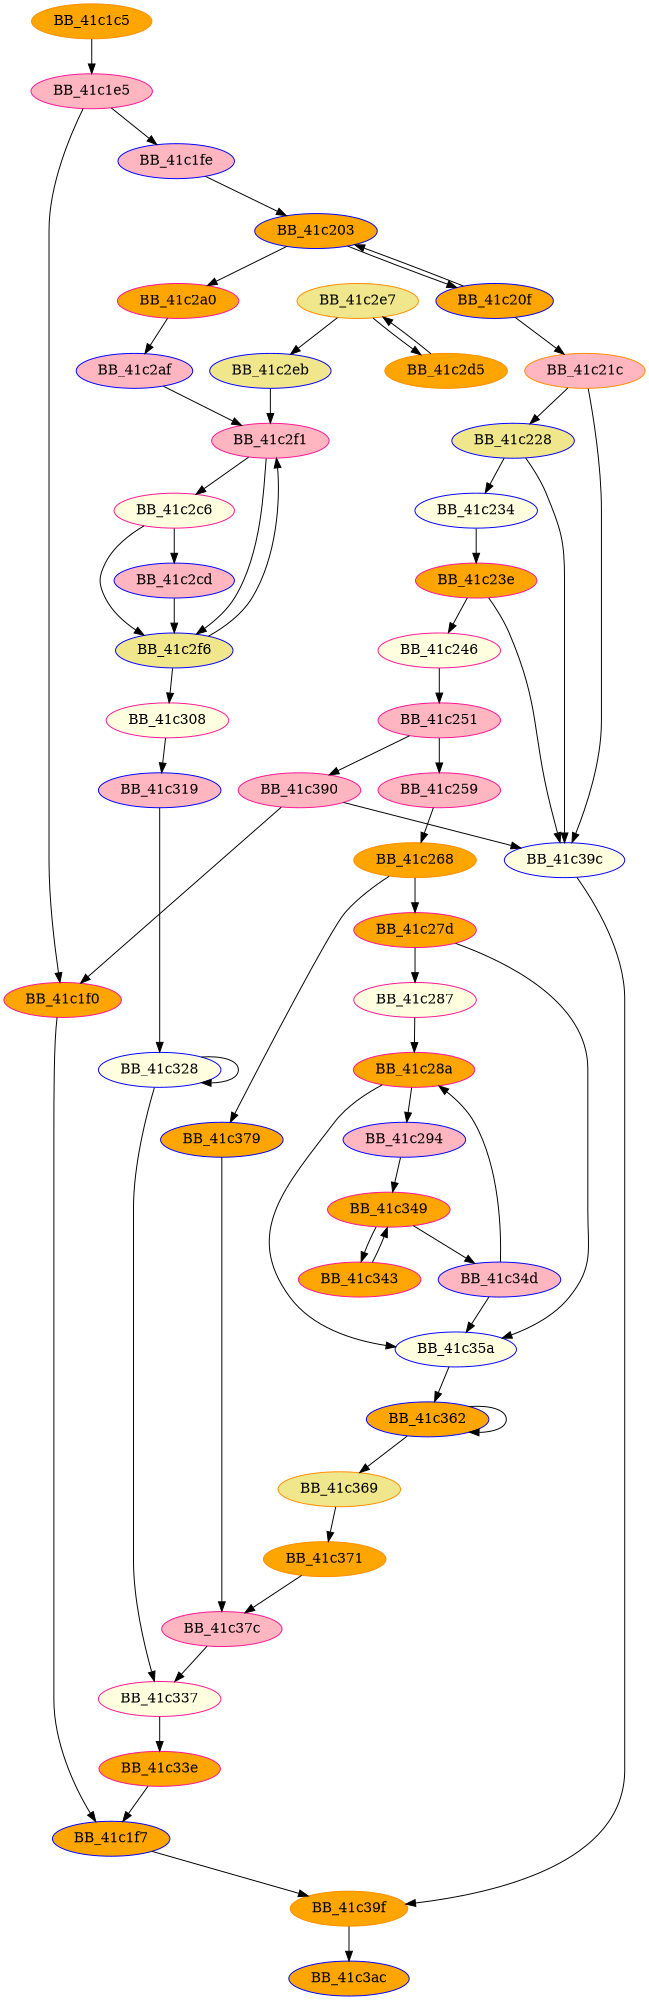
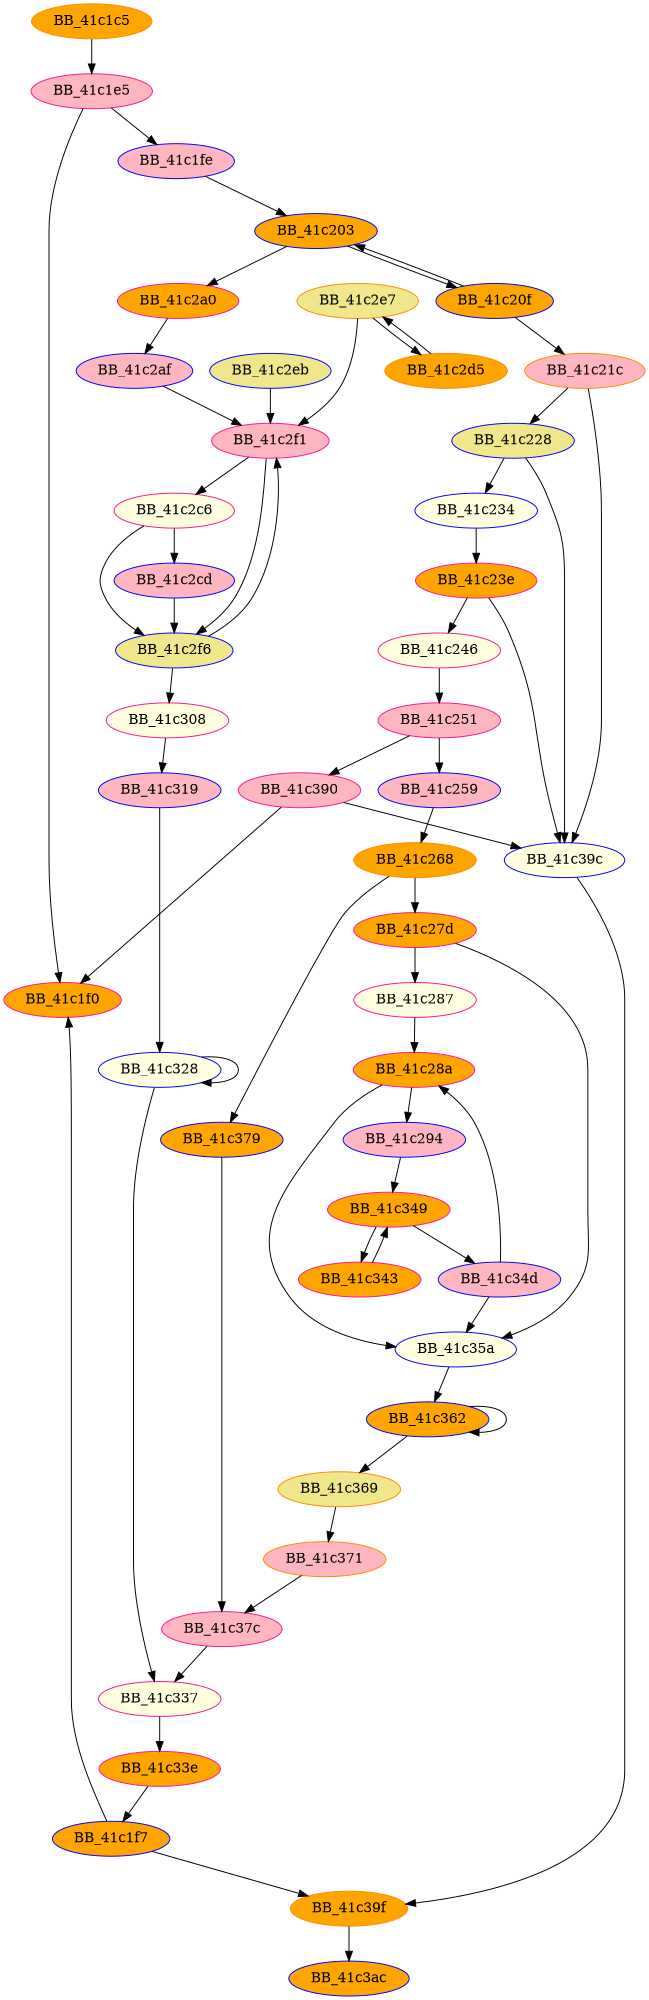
  digraph {
    node [color=deeppink fillcolor=orange style=filled]
    BB_41c1c5 [color=darkorange]
    BB_41c1e5 [fillcolor=lightpink]
    BB_41c1f0
    BB_41c1fe [color=blue fillcolor=lightpink]
    BB_41c1f7 [color=blue]
    BB_41c203 [color=blue]
    BB_41c39f [color=darkorange]
    BB_41c20f [color=blue]
    BB_41c2a0
    BB_41c3ac [color=blue]
    BB_41c21c [color=darkorange fillcolor=lightpink]
    BB_41c2af [color=blue fillcolor=lightpink]
    BB_41c228 [color=blue fillcolor=khaki]
    BB_41c39c [color=blue fillcolor=lightyellow]
    BB_41c2f1 [fillcolor=lightpink]
    BB_41c234 [color=blue fillcolor=lightyellow]
    BB_41c23e
    BB_41c246 [fillcolor=lightyellow]
    BB_41c251 [fillcolor=lightpink]
-   BB_41c259 [fillcolor=lightpink]
+   BB_41c259 [color=blue fillcolor=lightpink]
    BB_41c390 [fillcolor=lightpink]
    BB_41c268 [color=darkorange]
    BB_41c27d
    BB_41c379 [color=blue]
    BB_41c287 [fillcolor=lightyellow]
    BB_41c35a [color=blue fillcolor=lightyellow]
    BB_41c37c [fillcolor=lightpink]
    BB_41c28a
    BB_41c362 [color=blue]
    BB_41c337 [fillcolor=lightyellow]
    BB_41c294 [color=blue fillcolor=lightpink]
    BB_41c369 [color=darkorange fillcolor=khaki]
    BB_41c349
    BB_41c343
    BB_41c34d [color=blue fillcolor=lightpink]
    BB_41c2c6 [fillcolor=lightyellow]
    BB_41c2f6 [color=blue fillcolor=khaki]
    BB_41c2cd [color=blue fillcolor=lightpink]
    BB_41c308 [fillcolor=lightyellow]
    BB_41c2e7 [color=darkorange fillcolor=khaki]
    BB_41c2d5 [color=darkorange]
    BB_41c2eb [color=blue fillcolor=khaki]
    BB_41c319 [color=blue fillcolor=lightpink]
    BB_41c328 [color=blue fillcolor=lightyellow]
    BB_41c33e
-   BB_41c371 [color=darkorange]
+   BB_41c371 [color=darkorange fillcolor=lightpink]
    BB_41c1c5 -> BB_41c1e5
    BB_41c1e5 -> BB_41c1f0
    BB_41c1e5 -> BB_41c1fe
-   BB_41c1f0 -> BB_41c1f7
+   BB_41c1f7 -> BB_41c1f0
    BB_41c1fe -> BB_41c203
    BB_41c1f7 -> BB_41c39f
    BB_41c203 -> BB_41c20f
    BB_41c203 -> BB_41c2a0
    BB_41c39f -> BB_41c3ac
    BB_41c20f -> BB_41c203
    BB_41c20f -> BB_41c21c
    BB_41c2a0 -> BB_41c2af
    BB_41c21c -> BB_41c228
    BB_41c21c -> BB_41c39c
    BB_41c2af -> BB_41c2f1
    BB_41c228 -> BB_41c39c
    BB_41c228 -> BB_41c234
    BB_41c39c -> BB_41c39f
    BB_41c2f1 -> BB_41c2c6
    BB_41c2f1 -> BB_41c2f6
    BB_41c234 -> BB_41c23e
    BB_41c23e -> BB_41c39c
    BB_41c23e -> BB_41c246
    BB_41c246 -> BB_41c251
    BB_41c251 -> BB_41c259
    BB_41c251 -> BB_41c390
    BB_41c259 -> BB_41c268
    BB_41c390 -> BB_41c1f0
    BB_41c390 -> BB_41c39c
    BB_41c268 -> BB_41c27d
    BB_41c268 -> BB_41c379
    BB_41c27d -> BB_41c287
    BB_41c27d -> BB_41c35a
    BB_41c379 -> BB_41c37c
    BB_41c287 -> BB_41c28a
    BB_41c35a -> BB_41c362
    BB_41c37c -> BB_41c337
    BB_41c28a -> BB_41c35a
    BB_41c28a -> BB_41c294
    BB_41c362 -> BB_41c362
    BB_41c362 -> BB_41c369
    BB_41c337 -> BB_41c33e
    BB_41c294 -> BB_41c349
    BB_41c369 -> BB_41c371
    BB_41c349 -> BB_41c343
    BB_41c349 -> BB_41c34d
    BB_41c343 -> BB_41c349
    BB_41c34d -> BB_41c35a
    BB_41c34d -> BB_41c28a
    BB_41c2c6 -> BB_41c2f6
    BB_41c2c6 -> BB_41c2cd
    BB_41c2f6 -> BB_41c2f1
    BB_41c2f6 -> BB_41c308
    BB_41c2cd -> BB_41c2f6
    BB_41c308 -> BB_41c319
    BB_41c2e7 -> BB_41c2d5
-   BB_41c2e7 -> BB_41c2eb
+   BB_41c2e7 -> BB_41c2f1
    BB_41c2d5 -> BB_41c2e7
    BB_41c2eb -> BB_41c2f1
    BB_41c319 -> BB_41c328
    BB_41c328 -> BB_41c337
    BB_41c328 -> BB_41c328
    BB_41c33e -> BB_41c1f7
    BB_41c371 -> BB_41c37c
  }
